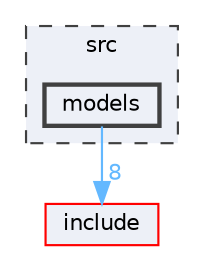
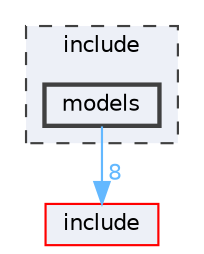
  digraph {
    compound=true
    node [fillcolor="#edf0f7" fontname=Helvetica fontsize=10 shape=box]
    n1 [color=grey25 height=0.2 label=models style="filled,bold" width=0.4]
    n2 [color=red height=0.2 label=include style=filled width=0.4]
    subgraph cluster_1 {
      bgcolor="#edf0f7"
      fontname=Helvetica
      fontsize=10
-     label=src
+     label=include
      pencolor=grey25
      style="filled,dashed"
      n1
    }
    n1 -> n2 [color=steelblue1 fontcolor=steelblue1 fontname=Helvetica fontsize=10 headlabel=8 labeldistance=1.5 labelfontname=Helvetica labelfontsize=10]
  }
